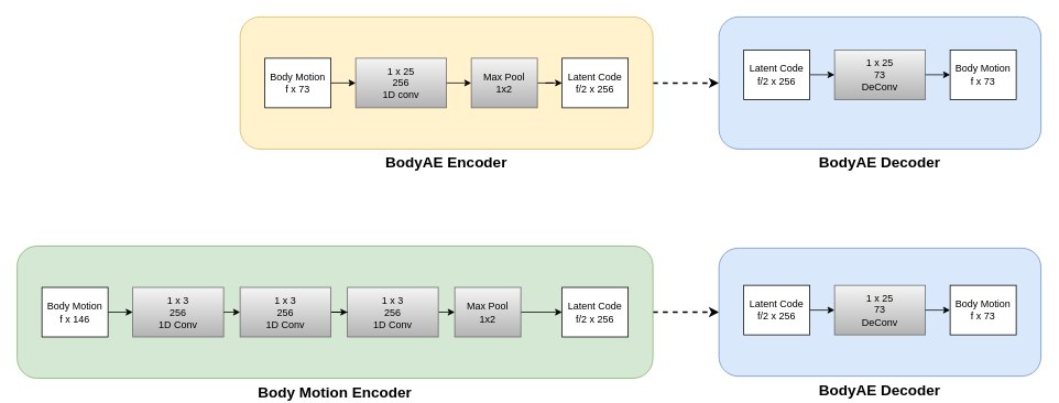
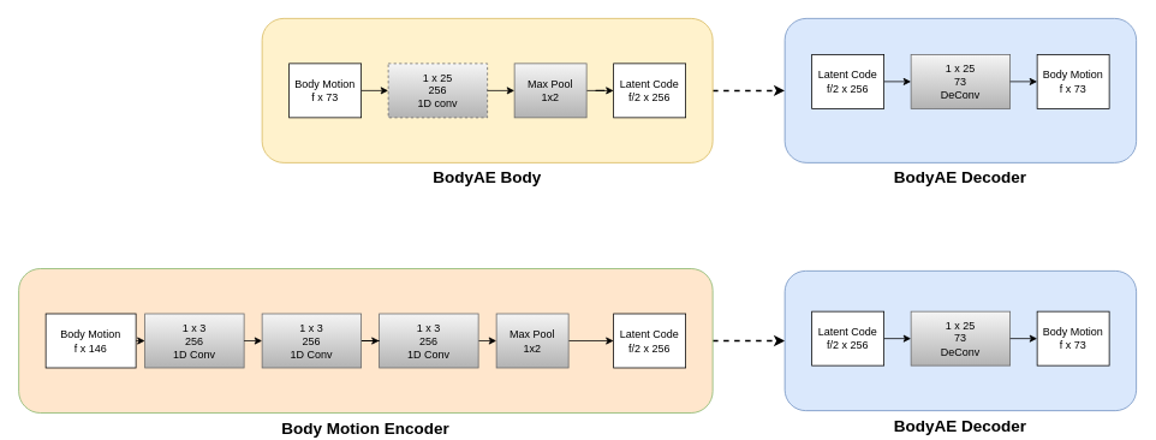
  <mxCell id="0" style=";html=1;" />
  <mxCell id="1" style=";html=1;" parent="0" />
  <mxCell id="2" style="edgeStyle=orthogonalEdgeStyle;rounded=0;orthogonalLoop=1;jettySize=auto;html=1;entryX=0;entryY=0.5;entryDx=0;entryDy=0;fontSize=18;strokeWidth=2;dashed=1;" edge="1" parent="1" source="3" target="11"><mxGeometry relative="1" as="geometry" /></mxCell>
- <mxCell id="3" value="&lt;b&gt;BodyAE Encoder&lt;br&gt;&lt;/b&gt;" style="rounded=1;whiteSpace=wrap;html=1;fillColor=#fff2cc;strokeColor=#d6b656;labelPosition=center;verticalLabelPosition=bottom;align=center;verticalAlign=top;fontSize=18;" vertex="1" parent="1"><mxGeometry x="290" y="20" width="500" height="160" as="geometry" /></mxCell>
- <mxCell id="4" value="&lt;div&gt;1 x 25&lt;/div&gt;&lt;div&gt;256&lt;/div&gt;&lt;div&gt;1D conv&lt;br&gt;&lt;/div&gt;" style="rounded=0;whiteSpace=wrap;html=1;gradientColor=#b3b3b3;fillColor=#f5f5f5;strokeColor=#666666;" vertex="1" parent="1"><mxGeometry x="430" y="70" width="110" height="60" as="geometry" /></mxCell>
+ <mxCell id="3" value="&lt;b&gt;BodyAE Body&lt;br&gt;&lt;/b&gt;" style="rounded=1;whiteSpace=wrap;html=1;fillColor=#fff2cc;strokeColor=#d6b656;labelPosition=center;verticalLabelPosition=bottom;align=center;verticalAlign=top;fontSize=18;" vertex="1" parent="1"><mxGeometry x="290" y="20" width="500" height="160" as="geometry" /></mxCell>
+ <mxCell id="4" value="&lt;div&gt;1 x 25&lt;/div&gt;&lt;div&gt;256&lt;/div&gt;&lt;div&gt;1D conv&lt;br&gt;&lt;/div&gt;" style="rounded=0;whiteSpace=wrap;html=1;gradientColor=#b3b3b3;fillColor=#f5f5f5;strokeColor=#666666;dashed=1;" vertex="1" parent="1"><mxGeometry x="430" y="70" width="110" height="60" as="geometry" /></mxCell>
  <mxCell id="5" style="edgeStyle=orthogonalEdgeStyle;rounded=0;orthogonalLoop=1;jettySize=auto;html=1;exitX=1;exitY=0.5;exitDx=0;exitDy=0;fontSize=18;" edge="1" parent="1" source="6" target="10"><mxGeometry relative="1" as="geometry" /></mxCell>
  <mxCell id="6" value="&lt;div&gt;Max Pool&lt;/div&gt;&lt;div&gt;1x2&lt;br&gt;&lt;/div&gt;" style="rounded=0;whiteSpace=wrap;html=1;gradientColor=#b3b3b3;fillColor=#f5f5f5;strokeColor=#666666;" vertex="1" parent="1"><mxGeometry x="570" y="70" width="80" height="60" as="geometry" /></mxCell>
  <mxCell id="7" value="" style="endArrow=classic;html=1;exitX=1;exitY=0.5;exitDx=0;exitDy=0;entryX=0;entryY=0.5;entryDx=0;entryDy=0;" edge="1" parent="1" source="4" target="6"><mxGeometry width="50" height="50" relative="1" as="geometry"><mxPoint x="500" y="90" as="sourcePoint" /><mxPoint x="550" y="40" as="targetPoint" /></mxGeometry></mxCell>
  <mxCell id="8" style="edgeStyle=orthogonalEdgeStyle;rounded=0;orthogonalLoop=1;jettySize=auto;html=1;exitX=1;exitY=0.5;exitDx=0;exitDy=0;entryX=0;entryY=0.5;entryDx=0;entryDy=0;fontSize=18;" edge="1" parent="1" source="9" target="4"><mxGeometry relative="1" as="geometry" /></mxCell>
  <mxCell id="9" value="&lt;div&gt;Body Motion&lt;/div&gt;&lt;div&gt;f x 73&lt;br&gt;&lt;/div&gt;" style="rounded=0;whiteSpace=wrap;html=1;" vertex="1" parent="1"><mxGeometry x="320" y="70" width="80" height="60" as="geometry" /></mxCell>
  <mxCell id="10" value="&lt;div&gt;Latent Code&lt;/div&gt;&lt;div&gt;f/2 x 256&lt;br&gt;&lt;/div&gt;" style="rounded=0;whiteSpace=wrap;html=1;" vertex="1" parent="1"><mxGeometry x="680" y="70" width="80" height="60" as="geometry" /></mxCell>
  <mxCell id="11" value="&lt;b&gt;BodyAE Decoder&lt;br&gt;&lt;/b&gt;" style="rounded=1;whiteSpace=wrap;html=1;fillColor=#dae8fc;strokeColor=#6c8ebf;labelPosition=center;verticalLabelPosition=bottom;align=center;verticalAlign=top;fontSize=18;" vertex="1" parent="1"><mxGeometry x="870" y="20" width="390" height="160" as="geometry" /></mxCell>
  <mxCell id="12" value="&lt;div&gt;1 x 25&lt;/div&gt;&lt;div&gt;73&lt;br&gt;&lt;/div&gt;&lt;div&gt;DeConv&lt;br&gt;&lt;/div&gt;" style="rounded=0;whiteSpace=wrap;html=1;gradientColor=#b3b3b3;fillColor=#f5f5f5;strokeColor=#666666;" vertex="1" parent="1"><mxGeometry x="1010" y="60" width="110" height="60" as="geometry" /></mxCell>
  <mxCell id="13" value="" style="endArrow=classic;html=1;exitX=1;exitY=0.5;exitDx=0;exitDy=0;entryX=0;entryY=0.5;entryDx=0;entryDy=0;" edge="1" parent="1" source="12" target="16"><mxGeometry width="50" height="50" relative="1" as="geometry"><mxPoint x="1080" y="80" as="sourcePoint" /><mxPoint x="1150" y="90" as="targetPoint" /></mxGeometry></mxCell>
  <mxCell id="14" style="edgeStyle=orthogonalEdgeStyle;rounded=0;orthogonalLoop=1;jettySize=auto;html=1;exitX=1;exitY=0.5;exitDx=0;exitDy=0;entryX=0;entryY=0.5;entryDx=0;entryDy=0;fontSize=18;" edge="1" parent="1" source="15" target="12"><mxGeometry relative="1" as="geometry" /></mxCell>
  <mxCell id="15" value="&lt;div&gt;Latent Code&lt;/div&gt;&lt;div&gt;f/2 x 256&lt;br&gt;&lt;/div&gt;" style="rounded=0;whiteSpace=wrap;html=1;" vertex="1" parent="1"><mxGeometry x="900" y="60" width="80" height="60" as="geometry" /></mxCell>
  <mxCell id="16" value="&lt;div&gt;Body Motion&lt;/div&gt;&lt;div&gt;f x 73&lt;br&gt;&lt;/div&gt;" style="rounded=0;whiteSpace=wrap;html=1;" vertex="1" parent="1"><mxGeometry x="1150" y="60" width="80" height="60" as="geometry" /></mxCell>
  <mxCell id="17" style="edgeStyle=orthogonalEdgeStyle;rounded=0;orthogonalLoop=1;jettySize=auto;html=1;entryX=0;entryY=0.5;entryDx=0;entryDy=0;fontSize=18;strokeWidth=2;dashed=1;" edge="1" parent="1" source="18" target="30"><mxGeometry relative="1" as="geometry" /></mxCell>
- <mxCell id="18" value="&lt;b&gt;Body Motion Encoder&lt;br&gt;&lt;/b&gt;" style="rounded=1;whiteSpace=wrap;html=1;fillColor=#d5e8d4;strokeColor=#82b366;labelPosition=center;verticalLabelPosition=bottom;align=center;verticalAlign=top;fontSize=18;" vertex="1" parent="1"><mxGeometry x="20" y="297.5" width="770" height="160" as="geometry" /></mxCell>
+ <mxCell id="18" value="&lt;b&gt;Body Motion Encoder&lt;br&gt;&lt;/b&gt;" style="rounded=1;whiteSpace=wrap;html=1;fillColor=#ffe6cc;strokeColor=#82b366;labelPosition=center;verticalLabelPosition=bottom;align=center;verticalAlign=top;fontSize=18;" vertex="1" parent="1"><mxGeometry x="20" y="297.5" width="770" height="160" as="geometry" /></mxCell>
  <mxCell id="19" value="&lt;div&gt;1 x 3 &lt;br&gt;&lt;/div&gt;&lt;div&gt;256&lt;/div&gt;&lt;div&gt;1D Conv&lt;br&gt;&lt;/div&gt;" style="rounded=0;whiteSpace=wrap;html=1;gradientColor=#b3b3b3;fillColor=#f5f5f5;strokeColor=#666666;" vertex="1" parent="1"><mxGeometry x="160" y="347.5" width="110" height="60" as="geometry" /></mxCell>
  <mxCell id="20" style="edgeStyle=orthogonalEdgeStyle;rounded=0;orthogonalLoop=1;jettySize=auto;html=1;exitX=1;exitY=0.5;exitDx=0;exitDy=0;fontSize=18;" edge="1" parent="1" source="21" target="24"><mxGeometry relative="1" as="geometry" /></mxCell>
  <mxCell id="21" value="&lt;div&gt;Max Pool&lt;/div&gt;&lt;div&gt;1x2&lt;br&gt;&lt;/div&gt;" style="rounded=0;whiteSpace=wrap;html=1;gradientColor=#b3b3b3;fillColor=#f5f5f5;strokeColor=#666666;" vertex="1" parent="1"><mxGeometry x="550" y="347.5" width="80" height="60" as="geometry" /></mxCell>
  <mxCell id="22" style="edgeStyle=orthogonalEdgeStyle;rounded=0;orthogonalLoop=1;jettySize=auto;html=1;exitX=1;exitY=0.5;exitDx=0;exitDy=0;entryX=0;entryY=0.5;entryDx=0;entryDy=0;fontSize=18;" edge="1" parent="1" source="23" target="19"><mxGeometry relative="1" as="geometry" /></mxCell>
- <mxCell id="23" value="&lt;div&gt;Body Motion&lt;/div&gt;&lt;div&gt;f x 146&lt;br&gt;&lt;/div&gt;" style="rounded=0;whiteSpace=wrap;html=1;" vertex="1" parent="1"><mxGeometry x="50" y="347.5" width="80" height="60" as="geometry" /></mxCell>
+ <mxCell id="23" value="&lt;div&gt;Body Motion&lt;/div&gt;&lt;div&gt;f x 146&lt;br&gt;&lt;/div&gt;" style="rounded=0;whiteSpace=wrap;html=1;" vertex="1" parent="1"><mxGeometry x="50" y="347.5" width="100" height="60" as="geometry" /></mxCell>
  <mxCell id="24" value="&lt;div&gt;Latent Code&lt;/div&gt;&lt;div&gt;f/2 x 256&lt;br&gt;&lt;/div&gt;" style="rounded=0;whiteSpace=wrap;html=1;" vertex="1" parent="1"><mxGeometry x="680" y="347.5" width="80" height="60" as="geometry" /></mxCell>
  <mxCell id="25" style="edgeStyle=orthogonalEdgeStyle;rounded=0;orthogonalLoop=1;jettySize=auto;html=1;exitX=1;exitY=0.5;exitDx=0;exitDy=0;entryX=0;entryY=0.5;entryDx=0;entryDy=0;fontSize=18;" edge="1" parent="1" source="26" target="21"><mxGeometry relative="1" as="geometry" /></mxCell>
  <mxCell id="26" value="&lt;div&gt;1 x 3 &lt;br&gt;&lt;/div&gt;&lt;div&gt;256&lt;/div&gt;&lt;div&gt;1D Conv&lt;br&gt;&lt;/div&gt;" style="rounded=0;whiteSpace=wrap;html=1;gradientColor=#b3b3b3;fillColor=#f5f5f5;strokeColor=#666666;" vertex="1" parent="1"><mxGeometry x="420" y="347.5" width="110" height="60" as="geometry" /></mxCell>
  <mxCell id="27" style="edgeStyle=orthogonalEdgeStyle;rounded=0;orthogonalLoop=1;jettySize=auto;html=1;entryX=0;entryY=0.5;entryDx=0;entryDy=0;fontSize=18;" edge="1" parent="1" source="28" target="26"><mxGeometry relative="1" as="geometry" /></mxCell>
  <mxCell id="28" value="&lt;div&gt;1 x 3 &lt;br&gt;&lt;/div&gt;&lt;div&gt;256&lt;/div&gt;&lt;div&gt;1D Conv&lt;br&gt;&lt;/div&gt;" style="rounded=0;whiteSpace=wrap;html=1;gradientColor=#b3b3b3;fillColor=#f5f5f5;strokeColor=#666666;" vertex="1" parent="1"><mxGeometry x="290" y="347.5" width="110" height="60" as="geometry" /></mxCell>
  <mxCell id="29" value="" style="endArrow=classic;html=1;exitX=1;exitY=0.5;exitDx=0;exitDy=0;entryX=0;entryY=0.5;entryDx=0;entryDy=0;" edge="1" parent="1" source="19" target="28"><mxGeometry width="50" height="50" relative="1" as="geometry"><mxPoint x="270" y="377.5" as="sourcePoint" /><mxPoint x="640" y="387.5" as="targetPoint" /></mxGeometry></mxCell>
  <mxCell id="30" value="&lt;b&gt;BodyAE Decoder&lt;br&gt;&lt;/b&gt;" style="rounded=1;whiteSpace=wrap;html=1;fillColor=#dae8fc;strokeColor=#6c8ebf;labelPosition=center;verticalLabelPosition=bottom;align=center;verticalAlign=top;fontSize=18;" vertex="1" parent="1"><mxGeometry x="870" y="300" width="390" height="155" as="geometry" /></mxCell>
  <mxCell id="31" value="&lt;div&gt;1 x 25&lt;/div&gt;&lt;div&gt;73&lt;br&gt;&lt;/div&gt;&lt;div&gt;DeConv&lt;br&gt;&lt;/div&gt;" style="rounded=0;whiteSpace=wrap;html=1;gradientColor=#b3b3b3;fillColor=#f5f5f5;strokeColor=#666666;" vertex="1" parent="1"><mxGeometry x="1010" y="345" width="110" height="60" as="geometry" /></mxCell>
  <mxCell id="32" value="" style="endArrow=classic;html=1;exitX=1;exitY=0.5;exitDx=0;exitDy=0;entryX=0;entryY=0.5;entryDx=0;entryDy=0;" edge="1" parent="1" source="31" target="35"><mxGeometry width="50" height="50" relative="1" as="geometry"><mxPoint x="1080" y="365" as="sourcePoint" /><mxPoint x="1150" y="375" as="targetPoint" /></mxGeometry></mxCell>
  <mxCell id="33" style="edgeStyle=orthogonalEdgeStyle;rounded=0;orthogonalLoop=1;jettySize=auto;html=1;exitX=1;exitY=0.5;exitDx=0;exitDy=0;entryX=0;entryY=0.5;entryDx=0;entryDy=0;fontSize=18;" edge="1" parent="1" source="34" target="31"><mxGeometry relative="1" as="geometry" /></mxCell>
  <mxCell id="34" value="&lt;div&gt;Latent Code&lt;/div&gt;&lt;div&gt;f/2 x 256&lt;br&gt;&lt;/div&gt;" style="rounded=0;whiteSpace=wrap;html=1;" vertex="1" parent="1"><mxGeometry x="900" y="345" width="80" height="60" as="geometry" /></mxCell>
  <mxCell id="35" value="&lt;div&gt;Body Motion&lt;/div&gt;&lt;div&gt;f x 73&lt;br&gt;&lt;/div&gt;" style="rounded=0;whiteSpace=wrap;html=1;" vertex="1" parent="1"><mxGeometry x="1150" y="345" width="80" height="60" as="geometry" /></mxCell>
